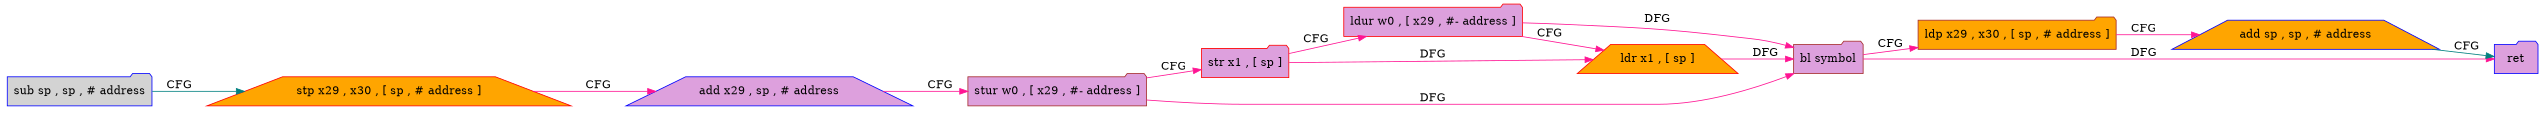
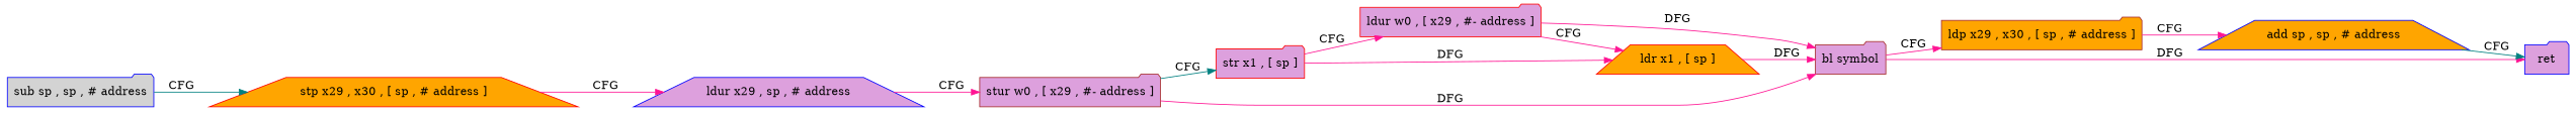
  digraph {
    rankdir=LR
    node [color=blue fillcolor=plum shape=folder style=filled]
    edge [color=deeppink]
    n1 [fillcolor=lightgrey label="sub sp , sp , # address"]
    n2 [color=red fillcolor=orange label="stp x29 , x30 , [ sp , # address ]" shape=trapezium]
-   n3 [label="add x29 , sp , # address" shape=trapezium]
+   n3 [label="ldur x29 , sp , # address" shape=trapezium]
    n4 [color=brown label="stur w0 , [ x29 , #- address ]"]
    n5 [color=red label="str x1 , [ sp ]"]
    n6 [color=brown label="bl symbol"]
    n7 [color=red label="ldur w0 , [ x29 , #- address ]"]
    n8 [color=red fillcolor=orange label="ldr x1 , [ sp ]" shape=trapezium]
    n9 [color=brown fillcolor=orange label="ldp x29 , x30 , [ sp , # address ]"]
    n10 [label=ret]
    n11 [fillcolor=orange label="add sp , sp , # address" shape=trapezium]
    n1 -> n2 [color=teal label=CFG]
    n2 -> n3 [label=CFG]
    n3 -> n4 [label=CFG]
-   n4 -> n5 [label=CFG]
+   n4 -> n5 [color=teal label=CFG]
    n4 -> n6 [label=DFG]
    n5 -> n7 [label=CFG]
    n5 -> n8 [label=DFG]
    n6 -> n9 [label=CFG]
    n6 -> n10 [label=DFG]
    n7 -> n6 [label=DFG]
    n7 -> n8 [label=CFG]
    n8 -> n6 [label=DFG]
    n9 -> n11 [label=CFG]
    n11 -> n10 [color=teal label=CFG]
  }
